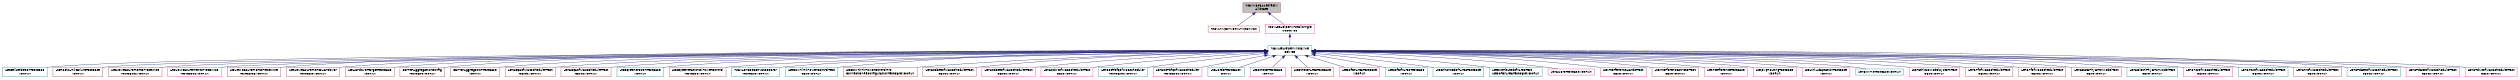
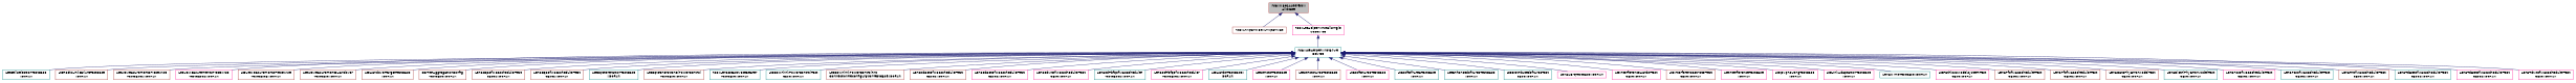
  digraph {
    rankdir=TB
    node [color=brown fillcolor=white fontname=Helvetica fontsize=10 shape=record style=filled]
    edge [color=midnightblue dir=back fontname=Helvetica fontsize=10 labelfontname=Helvetica labelfontsize=10 style=solid]
    n1 [fillcolor=grey75 fontcolor=black height=0.2 label="ns3::Mac64Address::\lAllocate" width=0.4]
    n2 [height=0.2 label="ns3::LrWpanMac::LrWpanMac" width=0.4]
    n3 [color=deeppink height=0.2 label="ns3::LteHelper::InstallSingle\lUeDevice" width=0.4]
    n4 [color=teal height=0.2 label="ns3::LteHelper::InstallUe\lDevice" width=0.4]
    n5 [color=teal height=0.2 label="LteCellSelectionTestCase\l::DoRun" width=0.4]
    n6 [height=0.2 label="LteRadioLinkFailureTestCase\l::DoRun" width=0.4]
    n7 [height=0.2 label="LteUeMeasurementsPiecewise\lTestCase1::DoRun" width=0.4]
    n8 [color=deeppink height=0.2 label="LteUeMeasurementsPiecewise\lTestCase2::DoRun" width=0.4]
    n9 [height=0.2 label="LteUeMeasurementsPiecewise\lTestCase3::DoRun" width=0.4]
    n10 [height=0.2 label="LteUeMeasurementsHandover\lTestCase::DoRun" width=0.4]
    n11 [height=0.2 label="LteHandoverTargetTestCase\l::DoRun" width=0.4]
    n12 [height=0.2 label="CarrierAggregationConfig\lTestCase::DoRun" width=0.4]
-   n13 [height=0.2 label="CarrierAggregationTestCase\l::DoRun" width=0.4]
    n14 [height=0.2 label="LenaCqaFfMacSchedulerTest\lCase1::DoRun" width=0.4]
    n15 [height=0.2 label="LenaCqaFfMacSchedulerTest\lCase2::DoRun" width=0.4]
    n16 [color=teal height=0.2 label="LteCqiGenerationTestCase\l::DoRun" width=0.4]
    n17 [height=0.2 label="LteCqiGenerationDlPowerControl\lTestCase::DoRun" width=0.4]
    n18 [color=teal height=0.2 label="ns3::LenaDeactivateBearer\lTestCase::DoRun" width=0.4]
    n19 [color=teal height=0.2 label="LteDownlinkPowerControlTest\lCase::DoRun" width=0.4]
    n20 [height=0.2 label="LteDownlinkPowerControlRrc\lConnectionReconfigurationTestCase::DoRun" width=0.4]
    n21 [height=0.2 label="LenaFdBetFfMacSchedulerTest\lCase1::DoRun" width=0.4]
    n22 [color=deeppink height=0.2 label="LenaFdBetFfMacSchedulerTest\lCase2::DoRun" width=0.4]
    n23 [color=deeppink height=0.2 label="LenaFdMtFfMacSchedulerTest\lCase::DoRun" width=0.4]
    n24 [color=teal height=0.2 label="LenaFdTbfqFfMacScheduler\lTestCase1::DoRun" width=0.4]
    n25 [color=deeppink height=0.2 label="LenaFdTbfqFfMacScheduler\lTestCase2::DoRun" width=0.4]
    n26 [color=teal height=0.2 label="LteHardFrTestCase::\lDoRun" width=0.4]
    n27 [color=deeppink height=0.2 label="LteStrictFrTestCase\l::DoRun" width=0.4]
    n28 [height=0.2 label="LteStrictFrAreaTestCase\l::DoRun" width=0.4]
    n29 [color=deeppink height=0.2 label="LteSoftFrAreaTestCase\l::DoRun" width=0.4]
    n30 [color=teal height=0.2 label="LteSoftFfrAreaTestCase\l::DoRun" width=0.4]
    n31 [color=teal height=0.2 label="LteEnhancedFfrAreaTestCase\l::DoRun" width=0.4]
-   n32 [color=teal height=0.2 label="LteDistributedFfrAreaTest\lLteSoftFrAreaTestCase::DoRun" width=0.4]
+   n32 [color=teal height=0.2 label="LteDistributedFfrAreaTest\lCase::DoRun" width=0.4]
    n33 [color=deeppink height=0.2 label="LenaHarqTestCase::DoRun" width=0.4]
    n34 [color=deeppink height=0.2 label="LteInterferenceHardFrTest\lCase::DoRun" width=0.4]
    n35 [height=0.2 label="LteInterferenceStrictFrTest\lCase::DoRun" width=0.4]
    n36 [color=deeppink height=0.2 label="LteInterferenceTestCase\l::DoRun" width=0.4]
    n37 [color=deeppink height=0.2 label="LteIpv6RoutingTestCase\l::DoRun" width=0.4]
    n38 [color=deeppink height=0.2 label="LteLinkAdaptationTestCase\l::DoRun" width=0.4]
    n39 [color=teal height=0.2 label="LenaMimoTestCase::DoRun" width=0.4]
    n40 [color=deeppink height=0.2 label="LtePathlossModelSystemTest\lCase::DoRun" width=0.4]
    n41 [height=0.2 label="LenaPfFfMacSchedulerTest\lCase1::DoRun" width=0.4]
    n42 [height=0.2 label="LenaPfFfMacSchedulerTest\lCase2::DoRun" width=0.4]
    n43 [height=0.2 label="LenaDataPhyErrorModelTest\lCase::DoRun" width=0.4]
    n44 [color=teal height=0.2 label="LenaDlCtrlPhyErrorModelTest\lCase::DoRun" width=0.4]
    n45 [color=deeppink height=0.2 label="LenaPssFfMacSchedulerTest\lCase1::DoRun" width=0.4]
    n46 [color=teal height=0.2 label="LenaPssFfMacSchedulerTest\lCase2::DoRun" width=0.4]
    n47 [height=0.2 label="LenaRrFfMacSchedulerTest\lCase::DoRun" width=0.4]
    n48 [color=teal height=0.2 label="LenaTdBetFfMacSchedulerTest\lCase1::DoRun" width=0.4]
    n49 [color=deeppink height=0.2 label="LenaTdBetFfMacSchedulerTest\lCase2::DoRun" width=0.4]
    n50 [color=deeppink height=0.2 label="LenaTdMtFfMacSchedulerTest\lCase::DoRun" width=0.4]
    n1 -> n2
    n1 -> n3
    n3 -> n4
    n4 -> n5
    n4 -> n6
    n4 -> n7
    n4 -> n8
    n4 -> n9
    n4 -> n10
    n4 -> n11
    n4 -> n12
-   n4 -> n13
    n4 -> n14
    n4 -> n15
    n4 -> n16
    n4 -> n17
    n4 -> n18
    n4 -> n19
    n4 -> n20
    n4 -> n21
    n4 -> n22
    n4 -> n23
    n4 -> n24
    n4 -> n25
    n4 -> n26
    n4 -> n27
    n4 -> n28
    n4 -> n29
    n4 -> n30
    n4 -> n31
    n4 -> n32
    n4 -> n33
    n4 -> n34
    n4 -> n35
    n4 -> n36
    n4 -> n37
    n4 -> n38
    n4 -> n39
    n4 -> n40
    n4 -> n41
    n4 -> n42
    n4 -> n43
    n4 -> n44
    n4 -> n45
    n4 -> n46
    n4 -> n47
    n4 -> n48
    n4 -> n49
    n4 -> n50
  }
